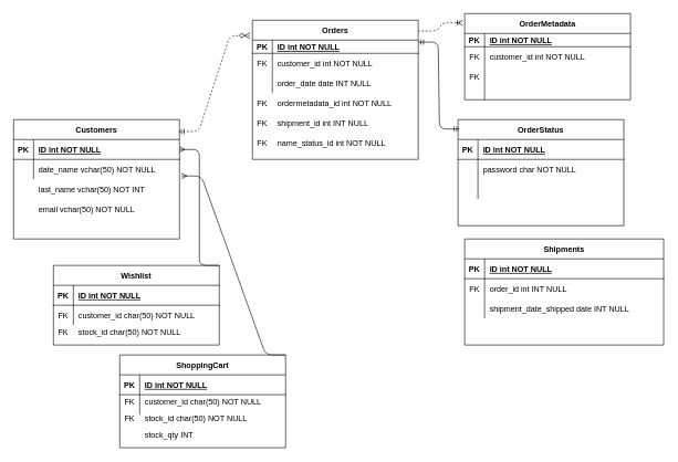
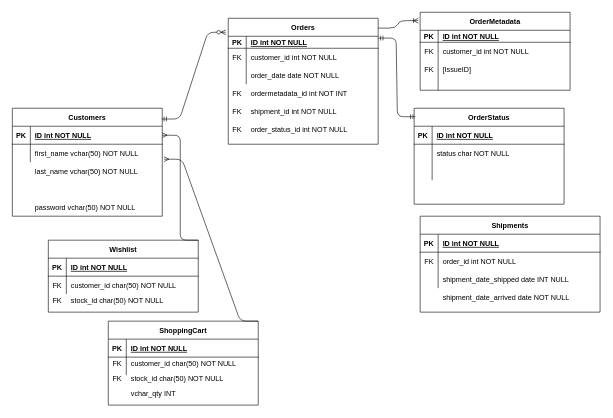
  <mxCell id="0" />
  <mxCell id="1" parent="0" />
  <mxCell id="2" value="OrderStatus" style="shape=table;startSize=30;container=1;collapsible=1;childLayout=tableLayout;fixedRows=1;rowLines=0;fontStyle=1;align=center;resizeLast=1;" parent="1" vertex="1"><mxGeometry x="690" y="180" width="250" height="160" as="geometry" /></mxCell>
  <mxCell id="3" value="" style="shape=partialRectangle;collapsible=0;dropTarget=0;pointerEvents=0;fillColor=none;points=[[0,0.5],[1,0.5]];portConstraint=eastwest;top=0;left=0;right=0;bottom=1;" parent="2" vertex="1"><mxGeometry y="30" width="250" height="30" as="geometry" /></mxCell>
  <mxCell id="4" value="PK" style="shape=partialRectangle;overflow=hidden;connectable=0;fillColor=none;top=0;left=0;bottom=0;right=0;fontStyle=1;" parent="3" vertex="1"><mxGeometry width="30" height="30" as="geometry" /></mxCell>
  <mxCell id="5" value="ID int NOT NULL " style="shape=partialRectangle;overflow=hidden;connectable=0;fillColor=none;top=0;left=0;bottom=0;right=0;align=left;spacingLeft=6;fontStyle=5;" parent="3" vertex="1"><mxGeometry x="30" width="220" height="30" as="geometry" /></mxCell>
  <mxCell id="6" value="" style="shape=partialRectangle;collapsible=0;dropTarget=0;pointerEvents=0;fillColor=none;points=[[0,0.5],[1,0.5]];portConstraint=eastwest;top=0;left=0;right=0;bottom=0;" parent="2" vertex="1"><mxGeometry y="60" width="250" height="30" as="geometry" /></mxCell>
  <mxCell id="7" value="" style="shape=partialRectangle;overflow=hidden;connectable=0;fillColor=none;top=0;left=0;bottom=0;right=0;" parent="6" vertex="1"><mxGeometry width="30" height="30" as="geometry" /></mxCell>
- <mxCell id="8" value="password char NOT NULL" style="shape=partialRectangle;overflow=hidden;connectable=0;fillColor=none;top=0;left=0;bottom=0;right=0;align=left;spacingLeft=6;" parent="6" vertex="1"><mxGeometry x="30" width="220" height="30" as="geometry" /></mxCell>
+ <mxCell id="8" value="status char NOT NULL" style="shape=partialRectangle;overflow=hidden;connectable=0;fillColor=none;top=0;left=0;bottom=0;right=0;align=left;spacingLeft=6;" parent="6" vertex="1"><mxGeometry x="30" width="220" height="30" as="geometry" /></mxCell>
  <mxCell id="9" value="" style="shape=partialRectangle;collapsible=0;dropTarget=0;pointerEvents=0;fillColor=none;points=[[0,0.5],[1,0.5]];portConstraint=eastwest;top=0;left=0;right=0;bottom=0;" parent="2" vertex="1"><mxGeometry y="90" width="250" height="30" as="geometry" /></mxCell>
  <mxCell id="10" value="" style="shape=partialRectangle;overflow=hidden;connectable=0;fillColor=none;top=0;left=0;bottom=0;right=0;" parent="9" vertex="1"><mxGeometry width="30" height="30" as="geometry" /></mxCell>
  <mxCell id="11" value="" style="shape=partialRectangle;overflow=hidden;connectable=0;fillColor=none;top=0;left=0;bottom=0;right=0;align=left;spacingLeft=6;" parent="9" vertex="1"><mxGeometry x="30" width="220" height="30" as="geometry" /></mxCell>
  <mxCell id="12" value="OrderMetadata" style="shape=table;startSize=30;container=1;collapsible=1;childLayout=tableLayout;fixedRows=1;rowLines=0;fontStyle=1;align=center;resizeLast=1;" parent="1" vertex="1"><mxGeometry x="700" y="20" width="250" height="130" as="geometry" /></mxCell>
  <mxCell id="13" value="" style="shape=partialRectangle;collapsible=0;dropTarget=0;pointerEvents=0;fillColor=none;points=[[0,0.5],[1,0.5]];portConstraint=eastwest;top=0;left=0;right=0;bottom=1;" parent="12" vertex="1"><mxGeometry y="30" width="250" height="20" as="geometry" /></mxCell>
  <mxCell id="14" value="PK" style="shape=partialRectangle;overflow=hidden;connectable=0;fillColor=none;top=0;left=0;bottom=0;right=0;fontStyle=1;" parent="13" vertex="1"><mxGeometry width="30" height="20" as="geometry" /></mxCell>
  <mxCell id="15" value="ID int NOT NULL " style="shape=partialRectangle;overflow=hidden;connectable=0;fillColor=none;top=0;left=0;bottom=0;right=0;align=left;spacingLeft=6;fontStyle=5;" parent="13" vertex="1"><mxGeometry x="30" width="220" height="20" as="geometry" /></mxCell>
  <mxCell id="16" value="" style="shape=partialRectangle;collapsible=0;dropTarget=0;pointerEvents=0;fillColor=none;points=[[0,0.5],[1,0.5]];portConstraint=eastwest;top=0;left=0;right=0;bottom=0;" parent="12" vertex="1"><mxGeometry y="50" width="250" height="30" as="geometry" /></mxCell>
  <mxCell id="17" value="FK" style="shape=partialRectangle;overflow=hidden;connectable=0;fillColor=none;top=0;left=0;bottom=0;right=0;" parent="16" vertex="1"><mxGeometry width="30" height="30" as="geometry" /></mxCell>
  <mxCell id="18" value="customer_id int NOT NULL" style="shape=partialRectangle;overflow=hidden;connectable=0;fillColor=none;top=0;left=0;bottom=0;right=0;align=left;spacingLeft=6;" parent="16" vertex="1"><mxGeometry x="30" width="220" height="30" as="geometry" /></mxCell>
  <mxCell id="19" value="" style="shape=partialRectangle;collapsible=0;dropTarget=0;pointerEvents=0;fillColor=none;points=[[0,0.5],[1,0.5]];portConstraint=eastwest;top=0;left=0;right=0;bottom=0;" parent="12" vertex="1"><mxGeometry y="80" width="250" height="30" as="geometry" /></mxCell>
  <mxCell id="20" value="FK" style="shape=partialRectangle;overflow=hidden;connectable=0;fillColor=none;top=0;left=0;bottom=0;right=0;" parent="19" vertex="1"><mxGeometry width="30" height="30" as="geometry" /></mxCell>
+ <mxCell id="21" value="[IssueID]" style="shape=partialRectangle;overflow=hidden;connectable=0;fillColor=none;top=0;left=0;bottom=0;right=0;align=left;spacingLeft=6;" parent="19" vertex="1"><mxGeometry x="30" width="220" height="30" as="geometry" /></mxCell>
  <mxCell id="22" value="" style="shape=partialRectangle;collapsible=0;dropTarget=0;pointerEvents=0;fillColor=none;points=[[0,0.5],[1,0.5]];portConstraint=eastwest;top=0;left=0;right=0;bottom=0;" parent="12" vertex="1"><mxGeometry y="110" width="250" height="20" as="geometry" /></mxCell>
  <mxCell id="23" value="" style="shape=partialRectangle;overflow=hidden;connectable=0;fillColor=none;top=0;left=0;bottom=0;right=0;" parent="22" vertex="1"><mxGeometry width="30" height="20" as="geometry" /></mxCell>
  <mxCell id="24" value="" style="shape=partialRectangle;overflow=hidden;connectable=0;fillColor=none;top=0;left=0;bottom=0;right=0;align=left;spacingLeft=6;" parent="22" vertex="1"><mxGeometry x="30" width="220" height="20" as="geometry" /></mxCell>
- <mxCell id="25" value="" style="edgeStyle=entityRelationEdgeStyle;fontSize=12;html=1;endArrow=ERoneToMany;exitX=0.996;exitY=0.078;exitDx=0;exitDy=0;entryX=-0.012;entryY=0.107;entryDx=0;entryDy=0;exitPerimeter=0;entryPerimeter=0;dashed=1;" parent="1" source="27" target="12" edge="1"><mxGeometry width="100" height="100" relative="1" as="geometry"><mxPoint x="560" y="680" as="sourcePoint" /><mxPoint x="660" y="580" as="targetPoint" /></mxGeometry></mxCell>
+ <mxCell id="25" value="" style="edgeStyle=entityRelationEdgeStyle;fontSize=12;html=1;endArrow=ERoneToMany;exitX=0.996;exitY=0.078;exitDx=0;exitDy=0;entryX=-0.012;entryY=0.107;entryDx=0;entryDy=0;exitPerimeter=0;entryPerimeter=0;" parent="1" source="27" target="12" edge="1"><mxGeometry width="100" height="100" relative="1" as="geometry"><mxPoint x="560" y="680" as="sourcePoint" /><mxPoint x="660" y="580" as="targetPoint" /></mxGeometry></mxCell>
  <mxCell id="26" value="" style="group" parent="1" vertex="1" connectable="0"><mxGeometry x="380" y="30" width="250" height="210" as="geometry" /></mxCell>
  <mxCell id="27" value="Orders" style="shape=table;startSize=30;container=1;collapsible=1;childLayout=tableLayout;fixedRows=1;rowLines=0;fontStyle=1;align=center;resizeLast=1;" parent="26" vertex="1"><mxGeometry width="250" height="210" as="geometry"><mxRectangle width="70" height="30" as="alternateBounds" /></mxGeometry></mxCell>
  <mxCell id="28" value="" style="shape=partialRectangle;collapsible=0;dropTarget=0;pointerEvents=0;fillColor=none;points=[[0,0.5],[1,0.5]];portConstraint=eastwest;top=0;left=0;right=0;bottom=1;" parent="27" vertex="1"><mxGeometry y="30" width="250" height="20" as="geometry" /></mxCell>
  <mxCell id="29" value="PK" style="shape=partialRectangle;overflow=hidden;connectable=0;fillColor=none;top=0;left=0;bottom=0;right=0;fontStyle=1;" parent="28" vertex="1"><mxGeometry width="30" height="20" as="geometry" /></mxCell>
  <mxCell id="30" value="ID int NOT NULL " style="shape=partialRectangle;overflow=hidden;connectable=0;fillColor=none;top=0;left=0;bottom=0;right=0;align=left;spacingLeft=6;fontStyle=5;" parent="28" vertex="1"><mxGeometry x="30" width="220" height="20" as="geometry" /></mxCell>
  <mxCell id="31" value="" style="shape=partialRectangle;collapsible=0;dropTarget=0;pointerEvents=0;fillColor=none;points=[[0,0.5],[1,0.5]];portConstraint=eastwest;top=0;left=0;right=0;bottom=0;" parent="27" vertex="1"><mxGeometry y="50" width="250" height="30" as="geometry" /></mxCell>
  <mxCell id="32" value="FK" style="shape=partialRectangle;overflow=hidden;connectable=0;fillColor=none;top=0;left=0;bottom=0;right=0;" parent="31" vertex="1"><mxGeometry width="30" height="30" as="geometry" /></mxCell>
  <mxCell id="33" value="customer_id int NOT NULL" style="shape=partialRectangle;overflow=hidden;connectable=0;fillColor=none;top=0;left=0;bottom=0;right=0;align=left;spacingLeft=6;" parent="31" vertex="1"><mxGeometry x="30" width="220" height="30" as="geometry" /></mxCell>
  <mxCell id="34" value="" style="shape=partialRectangle;collapsible=0;dropTarget=0;pointerEvents=0;fillColor=none;points=[[0,0.5],[1,0.5]];portConstraint=eastwest;top=0;left=0;right=0;bottom=0;" parent="27" vertex="1"><mxGeometry y="80" width="250" height="30" as="geometry" /></mxCell>
  <mxCell id="35" value="" style="shape=partialRectangle;overflow=hidden;connectable=0;fillColor=none;top=0;left=0;bottom=0;right=0;" parent="34" vertex="1"><mxGeometry width="30" height="30" as="geometry" /></mxCell>
- <mxCell id="36" value="order_date date INT NULL" style="shape=partialRectangle;overflow=hidden;connectable=0;fillColor=none;top=0;left=0;bottom=0;right=0;align=left;spacingLeft=6;" parent="34" vertex="1"><mxGeometry x="30" width="220" height="30" as="geometry" /></mxCell>
- <mxCell id="37" value="ordermetadata_id int NOT NULL" style="shape=partialRectangle;overflow=hidden;connectable=0;fillColor=none;top=0;left=0;bottom=0;right=0;align=left;spacingLeft=6;" parent="26" vertex="1"><mxGeometry x="30" y="110" width="220" height="30" as="geometry" /></mxCell>
+ <mxCell id="36" value="order_date date NOT NULL" style="shape=partialRectangle;overflow=hidden;connectable=0;fillColor=none;top=0;left=0;bottom=0;right=0;align=left;spacingLeft=6;" parent="34" vertex="1"><mxGeometry x="30" width="220" height="30" as="geometry" /></mxCell>
+ <mxCell id="37" value="ordermetadata_id int NOT INT" style="shape=partialRectangle;overflow=hidden;connectable=0;fillColor=none;top=0;left=0;bottom=0;right=0;align=left;spacingLeft=6;" parent="26" vertex="1"><mxGeometry x="30" y="110" width="220" height="30" as="geometry" /></mxCell>
  <mxCell id="38" value="FK" style="shape=partialRectangle;overflow=hidden;connectable=0;fillColor=none;top=0;left=0;bottom=0;right=0;" parent="26" vertex="1"><mxGeometry y="110.003" width="30" height="30" as="geometry" /></mxCell>
  <mxCell id="39" value="FK" style="shape=partialRectangle;overflow=hidden;connectable=0;fillColor=none;top=0;left=0;bottom=0;right=0;" parent="26" vertex="1"><mxGeometry y="140.003" width="30" height="30" as="geometry" /></mxCell>
- <mxCell id="40" value="name_status_id int NOT NULL" style="shape=partialRectangle;overflow=hidden;connectable=0;fillColor=none;top=0;left=0;bottom=0;right=0;align=left;spacingLeft=6;" parent="26" vertex="1"><mxGeometry x="30" y="170" width="220" height="30" as="geometry" /></mxCell>
+ <mxCell id="40" value="order_status_id int NOT NULL" style="shape=partialRectangle;overflow=hidden;connectable=0;fillColor=none;top=0;left=0;bottom=0;right=0;align=left;spacingLeft=6;" parent="26" vertex="1"><mxGeometry x="30" y="170" width="220" height="30" as="geometry" /></mxCell>
  <mxCell id="41" value="FK" style="shape=partialRectangle;overflow=hidden;connectable=0;fillColor=none;top=0;left=0;bottom=0;right=0;" parent="26" vertex="1"><mxGeometry y="170" width="30" height="30.0" as="geometry" /></mxCell>
- <mxCell id="42" value="shipment_id int INT NULL" style="shape=partialRectangle;overflow=hidden;connectable=0;fillColor=none;top=0;left=0;bottom=0;right=0;align=left;spacingLeft=6;" parent="26" vertex="1"><mxGeometry x="30" y="140.003" width="220" height="30" as="geometry" /></mxCell>
+ <mxCell id="42" value="shipment_id int NOT NULL" style="shape=partialRectangle;overflow=hidden;connectable=0;fillColor=none;top=0;left=0;bottom=0;right=0;align=left;spacingLeft=6;" parent="26" vertex="1"><mxGeometry x="30" y="140.003" width="220" height="30" as="geometry" /></mxCell>
  <mxCell id="43" value="" style="group" parent="1" vertex="1" connectable="0"><mxGeometry x="180" y="530" width="250" height="140" as="geometry" /></mxCell>
  <mxCell id="44" value="ShoppingCart" style="shape=table;startSize=30;container=1;collapsible=1;childLayout=tableLayout;fixedRows=1;rowLines=0;fontStyle=1;align=center;resizeLast=1;" parent="43" vertex="1"><mxGeometry y="5" width="250" height="140" as="geometry" /></mxCell>
  <mxCell id="45" value="" style="shape=partialRectangle;collapsible=0;dropTarget=0;pointerEvents=0;fillColor=none;points=[[0,0.5],[1,0.5]];portConstraint=eastwest;top=0;left=0;right=0;bottom=1;" parent="44" vertex="1"><mxGeometry y="30" width="250" height="30" as="geometry" /></mxCell>
  <mxCell id="46" value="PK" style="shape=partialRectangle;overflow=hidden;connectable=0;fillColor=none;top=0;left=0;bottom=0;right=0;fontStyle=1;" parent="45" vertex="1"><mxGeometry width="30" height="30" as="geometry" /></mxCell>
  <mxCell id="47" value="ID int NOT NULL " style="shape=partialRectangle;overflow=hidden;connectable=0;fillColor=none;top=0;left=0;bottom=0;right=0;align=left;spacingLeft=6;fontStyle=5;" parent="45" vertex="1"><mxGeometry x="30" width="220" height="30" as="geometry" /></mxCell>
  <mxCell id="48" value="" style="shape=partialRectangle;collapsible=0;dropTarget=0;pointerEvents=0;fillColor=none;points=[[0,0.5],[1,0.5]];portConstraint=eastwest;top=0;left=0;right=0;bottom=0;" parent="44" vertex="1"><mxGeometry y="60" width="250" height="30" as="geometry" /></mxCell>
  <mxCell id="49" value="" style="shape=partialRectangle;overflow=hidden;connectable=0;fillColor=none;top=0;left=0;bottom=0;right=0;" parent="48" vertex="1"><mxGeometry width="30" height="30" as="geometry" /></mxCell>
  <mxCell id="50" value="" style="shape=partialRectangle;overflow=hidden;connectable=0;fillColor=none;top=0;left=0;bottom=0;right=0;align=left;spacingLeft=6;" parent="48" vertex="1"><mxGeometry x="30" width="220" height="30" as="geometry" /></mxCell>
  <mxCell id="51" value="" style="shape=partialRectangle;collapsible=0;dropTarget=0;pointerEvents=0;fillColor=none;points=[[0,0.5],[1,0.5]];portConstraint=eastwest;top=0;left=0;right=0;bottom=0;" parent="43" vertex="1"><mxGeometry y="60" width="250" height="30" as="geometry" /></mxCell>
  <mxCell id="52" value="FK" style="shape=partialRectangle;overflow=hidden;connectable=0;fillColor=none;top=0;left=0;bottom=0;right=0;" parent="51" vertex="1"><mxGeometry width="30" height="30" as="geometry" /></mxCell>
  <mxCell id="53" value="customer_id char(50) NOT NULL" style="shape=partialRectangle;overflow=hidden;connectable=0;fillColor=none;top=0;left=0;bottom=0;right=0;align=left;spacingLeft=6;" parent="51" vertex="1"><mxGeometry x="30" width="220" height="30" as="geometry" /></mxCell>
  <mxCell id="54" value="stock_id char(50) NOT NULL" style="shape=partialRectangle;overflow=hidden;connectable=0;fillColor=none;top=0;left=0;bottom=0;right=0;align=left;spacingLeft=6;" parent="43" vertex="1"><mxGeometry x="30" y="85" width="220" height="30" as="geometry" /></mxCell>
  <mxCell id="55" value="FK" style="shape=partialRectangle;overflow=hidden;connectable=0;fillColor=none;top=0;left=0;bottom=0;right=0;" parent="43" vertex="1"><mxGeometry y="85" width="30" height="30" as="geometry" /></mxCell>
- <mxCell id="56" value="stock_qty INT" style="shape=partialRectangle;overflow=hidden;connectable=0;fillColor=none;top=0;left=0;bottom=0;right=0;align=left;spacingLeft=6;" parent="43" vertex="1"><mxGeometry x="30" y="110" width="220" height="30" as="geometry" /></mxCell>
+ <mxCell id="56" value="vchar_qty INT" style="shape=partialRectangle;overflow=hidden;connectable=0;fillColor=none;top=0;left=0;bottom=0;right=0;align=left;spacingLeft=6;" parent="43" vertex="1"><mxGeometry x="30" y="110" width="220" height="30" as="geometry" /></mxCell>
  <mxCell id="57" value="" style="group" parent="1" vertex="1" connectable="0"><mxGeometry x="80" y="400" width="250" height="120" as="geometry" /></mxCell>
  <mxCell id="58" value="Wishlist" style="shape=table;startSize=30;container=1;collapsible=1;childLayout=tableLayout;fixedRows=1;rowLines=0;fontStyle=1;align=center;resizeLast=1;" parent="57" vertex="1"><mxGeometry width="250" height="120" as="geometry" /></mxCell>
  <mxCell id="59" value="" style="shape=partialRectangle;collapsible=0;dropTarget=0;pointerEvents=0;fillColor=none;points=[[0,0.5],[1,0.5]];portConstraint=eastwest;top=0;left=0;right=0;bottom=1;" parent="58" vertex="1"><mxGeometry y="30" width="250" height="30" as="geometry" /></mxCell>
  <mxCell id="60" value="PK" style="shape=partialRectangle;overflow=hidden;connectable=0;fillColor=none;top=0;left=0;bottom=0;right=0;fontStyle=1;" parent="59" vertex="1"><mxGeometry width="30" height="30" as="geometry" /></mxCell>
  <mxCell id="61" value="ID int NOT NULL " style="shape=partialRectangle;overflow=hidden;connectable=0;fillColor=none;top=0;left=0;bottom=0;right=0;align=left;spacingLeft=6;fontStyle=5;" parent="59" vertex="1"><mxGeometry x="30" width="220" height="30" as="geometry" /></mxCell>
  <mxCell id="62" value="" style="shape=partialRectangle;collapsible=0;dropTarget=0;pointerEvents=0;fillColor=none;points=[[0,0.5],[1,0.5]];portConstraint=eastwest;top=0;left=0;right=0;bottom=0;" parent="58" vertex="1"><mxGeometry y="60" width="250" height="30" as="geometry" /></mxCell>
  <mxCell id="63" value="FK" style="shape=partialRectangle;overflow=hidden;connectable=0;fillColor=none;top=0;left=0;bottom=0;right=0;" parent="62" vertex="1"><mxGeometry width="30" height="30" as="geometry" /></mxCell>
  <mxCell id="64" value="customer_id char(50) NOT NULL" style="shape=partialRectangle;overflow=hidden;connectable=0;fillColor=none;top=0;left=0;bottom=0;right=0;align=left;spacingLeft=6;" parent="62" vertex="1"><mxGeometry x="30" width="220" height="30" as="geometry" /></mxCell>
  <mxCell id="65" value="stock_id char(50) NOT NULL" style="shape=partialRectangle;overflow=hidden;connectable=0;fillColor=none;top=0;left=0;bottom=0;right=0;align=left;spacingLeft=6;" parent="57" vertex="1"><mxGeometry x="30" y="85" width="220" height="30" as="geometry" /></mxCell>
  <mxCell id="66" value="FK" style="shape=partialRectangle;overflow=hidden;connectable=0;fillColor=none;top=0;left=0;bottom=0;right=0;" parent="57" vertex="1"><mxGeometry y="85" width="30" height="30" as="geometry" /></mxCell>
  <mxCell id="67" value="" style="group" parent="1" vertex="1" connectable="0"><mxGeometry x="20" y="180" width="250" height="180" as="geometry" /></mxCell>
  <mxCell id="68" value="Customers" style="shape=table;startSize=30;container=1;collapsible=1;childLayout=tableLayout;fixedRows=1;rowLines=0;fontStyle=1;align=center;resizeLast=1;" parent="67" vertex="1"><mxGeometry width="250" height="180" as="geometry"><mxRectangle x="80" y="-410" width="100" height="30" as="alternateBounds" /></mxGeometry></mxCell>
  <mxCell id="69" value="" style="shape=partialRectangle;collapsible=0;dropTarget=0;pointerEvents=0;fillColor=none;points=[[0,0.5],[1,0.5]];portConstraint=eastwest;top=0;left=0;right=0;bottom=1;" parent="68" vertex="1"><mxGeometry y="30" width="250" height="30" as="geometry" /></mxCell>
  <mxCell id="70" value="PK" style="shape=partialRectangle;overflow=hidden;connectable=0;fillColor=none;top=0;left=0;bottom=0;right=0;fontStyle=1;" parent="69" vertex="1"><mxGeometry width="30" height="30" as="geometry" /></mxCell>
  <mxCell id="71" value="ID int NOT NULL " style="shape=partialRectangle;overflow=hidden;connectable=0;fillColor=none;top=0;left=0;bottom=0;right=0;align=left;spacingLeft=6;fontStyle=5;" parent="69" vertex="1"><mxGeometry x="30" width="220" height="30" as="geometry" /></mxCell>
  <mxCell id="72" value="" style="shape=partialRectangle;collapsible=0;dropTarget=0;pointerEvents=0;fillColor=none;points=[[0,0.5],[1,0.5]];portConstraint=eastwest;top=0;left=0;right=0;bottom=0;" parent="68" vertex="1"><mxGeometry y="60" width="250" height="30" as="geometry" /></mxCell>
  <mxCell id="73" value="" style="shape=partialRectangle;overflow=hidden;connectable=0;fillColor=none;top=0;left=0;bottom=0;right=0;" parent="72" vertex="1"><mxGeometry width="30" height="30" as="geometry" /></mxCell>
- <mxCell id="74" value="date_name vchar(50) NOT NULL" style="shape=partialRectangle;overflow=hidden;connectable=0;fillColor=none;top=0;left=0;bottom=0;right=0;align=left;spacingLeft=6;" parent="72" vertex="1"><mxGeometry x="30" width="220" height="30" as="geometry" /></mxCell>
- <mxCell id="75" value="last_name vchar(50) NOT INT" style="shape=partialRectangle;overflow=hidden;connectable=0;fillColor=none;top=0;left=0;bottom=0;right=0;align=left;spacingLeft=6;" parent="67" vertex="1"><mxGeometry x="30" y="90" width="220" height="30" as="geometry" /></mxCell>
- <mxCell id="76" value="email vchar(50) NOT NULL" style="shape=partialRectangle;overflow=hidden;connectable=0;fillColor=none;top=0;left=0;bottom=0;right=0;align=left;spacingLeft=6;" parent="67" vertex="1"><mxGeometry x="30" y="120" width="220" height="30" as="geometry" /></mxCell>
+ <mxCell id="74" value="first_name vchar(50) NOT NULL" style="shape=partialRectangle;overflow=hidden;connectable=0;fillColor=none;top=0;left=0;bottom=0;right=0;align=left;spacingLeft=6;" parent="72" vertex="1"><mxGeometry x="30" width="220" height="30" as="geometry" /></mxCell>
+ <mxCell id="75" value="last_name vchar(50) NOT NULL" style="shape=partialRectangle;overflow=hidden;connectable=0;fillColor=none;top=0;left=0;bottom=0;right=0;align=left;spacingLeft=6;" parent="67" vertex="1"><mxGeometry x="30" y="90" width="220" height="30" as="geometry" /></mxCell>
+ <mxCell id="77" value="password vchar(50) NOT NULL" style="shape=partialRectangle;overflow=hidden;connectable=0;fillColor=none;top=0;left=0;bottom=0;right=0;align=left;spacingLeft=6;" parent="67" vertex="1"><mxGeometry x="30" y="150" width="220" height="30" as="geometry" /></mxCell>
  <mxCell id="78" value="" style="group" parent="1" vertex="1" connectable="0"><mxGeometry x="700" y="360" width="300" height="160" as="geometry" /></mxCell>
  <mxCell id="79" value="Shipments" style="shape=table;startSize=30;container=1;collapsible=1;childLayout=tableLayout;fixedRows=1;rowLines=0;fontStyle=1;align=center;resizeLast=1;" parent="78" vertex="1"><mxGeometry width="300" height="160" as="geometry" /></mxCell>
  <mxCell id="80" value="" style="shape=partialRectangle;collapsible=0;dropTarget=0;pointerEvents=0;fillColor=none;points=[[0,0.5],[1,0.5]];portConstraint=eastwest;top=0;left=0;right=0;bottom=1;" parent="79" vertex="1"><mxGeometry y="30" width="300" height="30" as="geometry" /></mxCell>
  <mxCell id="81" value="PK" style="shape=partialRectangle;overflow=hidden;connectable=0;fillColor=none;top=0;left=0;bottom=0;right=0;fontStyle=1;" parent="80" vertex="1"><mxGeometry width="30" height="30" as="geometry" /></mxCell>
  <mxCell id="82" value="ID int NOT NULL " style="shape=partialRectangle;overflow=hidden;connectable=0;fillColor=none;top=0;left=0;bottom=0;right=0;align=left;spacingLeft=6;fontStyle=5;" parent="80" vertex="1"><mxGeometry x="30" width="270" height="30" as="geometry" /></mxCell>
  <mxCell id="83" value="" style="shape=partialRectangle;collapsible=0;dropTarget=0;pointerEvents=0;fillColor=none;points=[[0,0.5],[1,0.5]];portConstraint=eastwest;top=0;left=0;right=0;bottom=0;" parent="79" vertex="1"><mxGeometry y="60" width="300" height="30" as="geometry" /></mxCell>
  <mxCell id="84" value="FK" style="shape=partialRectangle;overflow=hidden;connectable=0;fillColor=none;top=0;left=0;bottom=0;right=0;" parent="83" vertex="1"><mxGeometry width="30" height="30" as="geometry" /></mxCell>
- <mxCell id="85" value="order_id int INT NULL" style="shape=partialRectangle;overflow=hidden;connectable=0;fillColor=none;top=0;left=0;bottom=0;right=0;align=left;spacingLeft=6;" parent="83" vertex="1"><mxGeometry x="30" width="270" height="30" as="geometry" /></mxCell>
+ <mxCell id="85" value="order_id int NOT NULL" style="shape=partialRectangle;overflow=hidden;connectable=0;fillColor=none;top=0;left=0;bottom=0;right=0;align=left;spacingLeft=6;" parent="83" vertex="1"><mxGeometry x="30" width="270" height="30" as="geometry" /></mxCell>
  <mxCell id="86" value="" style="shape=partialRectangle;collapsible=0;dropTarget=0;pointerEvents=0;fillColor=none;points=[[0,0.5],[1,0.5]];portConstraint=eastwest;top=0;left=0;right=0;bottom=0;" parent="79" vertex="1"><mxGeometry y="90" width="300" height="30" as="geometry" /></mxCell>
  <mxCell id="87" value="" style="shape=partialRectangle;overflow=hidden;connectable=0;fillColor=none;top=0;left=0;bottom=0;right=0;" parent="86" vertex="1"><mxGeometry width="30" height="30" as="geometry" /></mxCell>
  <mxCell id="88" value="shipment_date_shipped date INT NULL" style="shape=partialRectangle;overflow=hidden;connectable=0;fillColor=none;top=0;left=0;bottom=0;right=0;align=left;spacingLeft=6;" parent="86" vertex="1"><mxGeometry x="30" width="270" height="30" as="geometry" /></mxCell>
- <mxCell id="90" value="" style="edgeStyle=entityRelationEdgeStyle;fontSize=12;html=1;endArrow=ERzeroToMany;startArrow=ERmandOne;exitX=0.996;exitY=0.1;exitDx=0;exitDy=0;exitPerimeter=0;entryX=-0.016;entryY=0.111;entryDx=0;entryDy=0;entryPerimeter=0;dashed=1;" parent="1" source="68" target="27" edge="1"><mxGeometry width="100" height="100" relative="1" as="geometry"><mxPoint x="320" y="300" as="sourcePoint" /><mxPoint x="370" y="198" as="targetPoint" /></mxGeometry></mxCell>
+ <mxCell id="89" value="shipment_date_arrived date NOT NULL" style="shape=partialRectangle;overflow=hidden;connectable=0;fillColor=none;top=0;left=0;bottom=0;right=0;align=left;spacingLeft=6;" parent="78" vertex="1"><mxGeometry x="30" y="120" width="230" height="30" as="geometry" /></mxCell>
+ <mxCell id="90" value="" style="edgeStyle=entityRelationEdgeStyle;fontSize=12;html=1;endArrow=ERzeroToMany;startArrow=ERmandOne;exitX=0.996;exitY=0.1;exitDx=0;exitDy=0;exitPerimeter=0;entryX=-0.016;entryY=0.111;entryDx=0;entryDy=0;entryPerimeter=0;" parent="1" source="68" target="27" edge="1"><mxGeometry width="100" height="100" relative="1" as="geometry"><mxPoint x="320" y="300" as="sourcePoint" /><mxPoint x="370" y="198" as="targetPoint" /></mxGeometry></mxCell>
  <mxCell id="91" value="" style="edgeStyle=entityRelationEdgeStyle;fontSize=12;html=1;endArrow=ERmany;entryX=1;entryY=0.5;entryDx=0;entryDy=0;exitX=1;exitY=0;exitDx=0;exitDy=0;" parent="1" source="58" target="69" edge="1"><mxGeometry width="100" height="100" relative="1" as="geometry"><mxPoint x="260" y="430" as="sourcePoint" /><mxPoint x="360" y="330" as="targetPoint" /></mxGeometry></mxCell>
  <mxCell id="92" value="" style="edgeStyle=entityRelationEdgeStyle;fontSize=12;html=1;endArrow=ERmany;exitX=1;exitY=0;exitDx=0;exitDy=0;entryX=1.012;entryY=0.833;entryDx=0;entryDy=0;entryPerimeter=0;" parent="1" source="44" target="72" edge="1"><mxGeometry width="100" height="100" relative="1" as="geometry"><mxPoint x="180" y="445" as="sourcePoint" /><mxPoint x="260" y="185" as="targetPoint" /></mxGeometry></mxCell>
  <mxCell id="93" value="" style="edgeStyle=entityRelationEdgeStyle;fontSize=12;html=1;endArrow=ERmandOne;startArrow=ERmandOne;exitX=1;exitY=0.15;exitDx=0;exitDy=0;exitPerimeter=0;entryX=0.008;entryY=0.088;entryDx=0;entryDy=0;entryPerimeter=0;" parent="1" source="28" target="2" edge="1"><mxGeometry width="100" height="100" relative="1" as="geometry"><mxPoint x="630" y="210" as="sourcePoint" /><mxPoint x="670" y="170" as="targetPoint" /></mxGeometry></mxCell>
